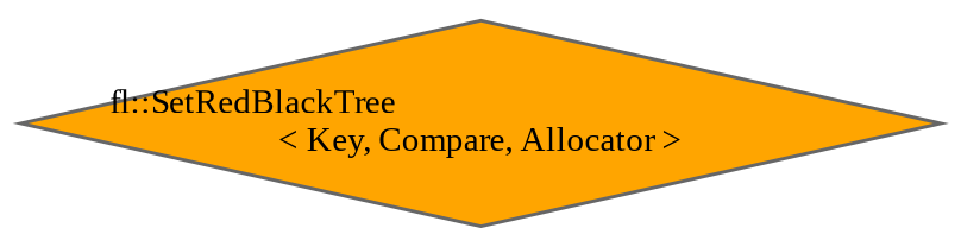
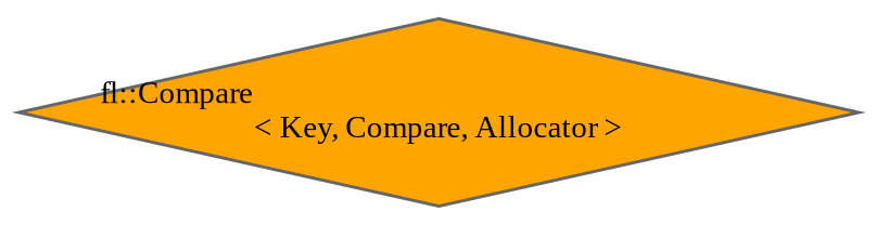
  digraph {
    rankdir=LR
    fontname="Liberation Serif"
-   n1 [color=grey40 fillcolor=orange fontname="Liberation Serif" fontsize=10 height=0.2 label="fl::SetRedBlackTree\l\< Key, Compare, Allocator \>" shape=diamond style=filled width=0.4]
+   n1 [color=grey40 fillcolor=orange fontname="Liberation Serif" fontsize=10 height=0.2 label="fl::Compare\l\< Key, Compare, Allocator \>" shape=diamond style=filled width=0.4]
  }
